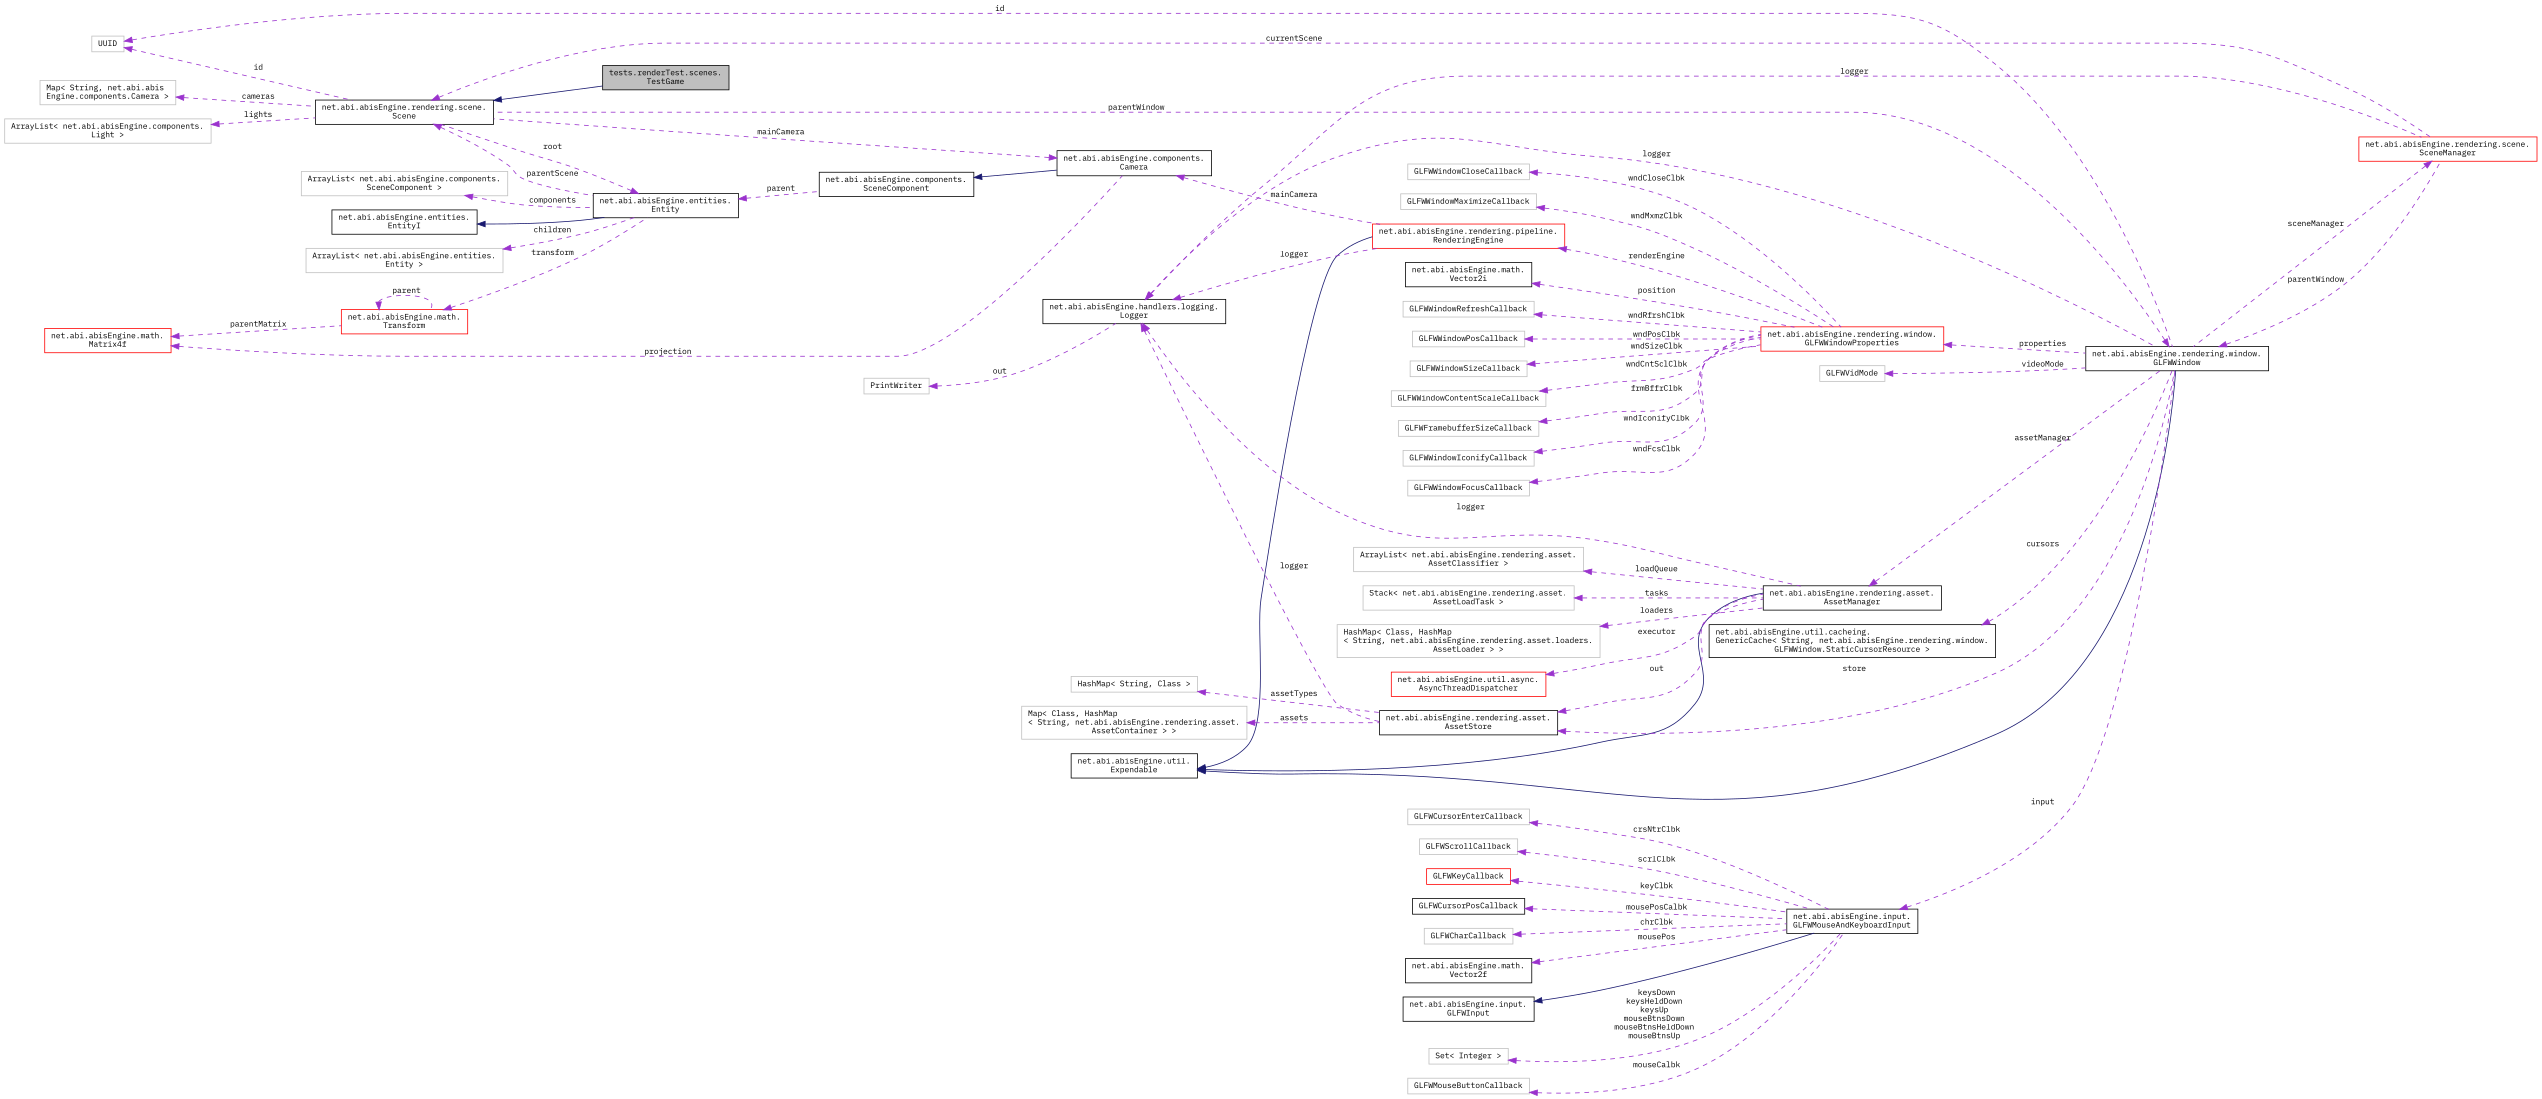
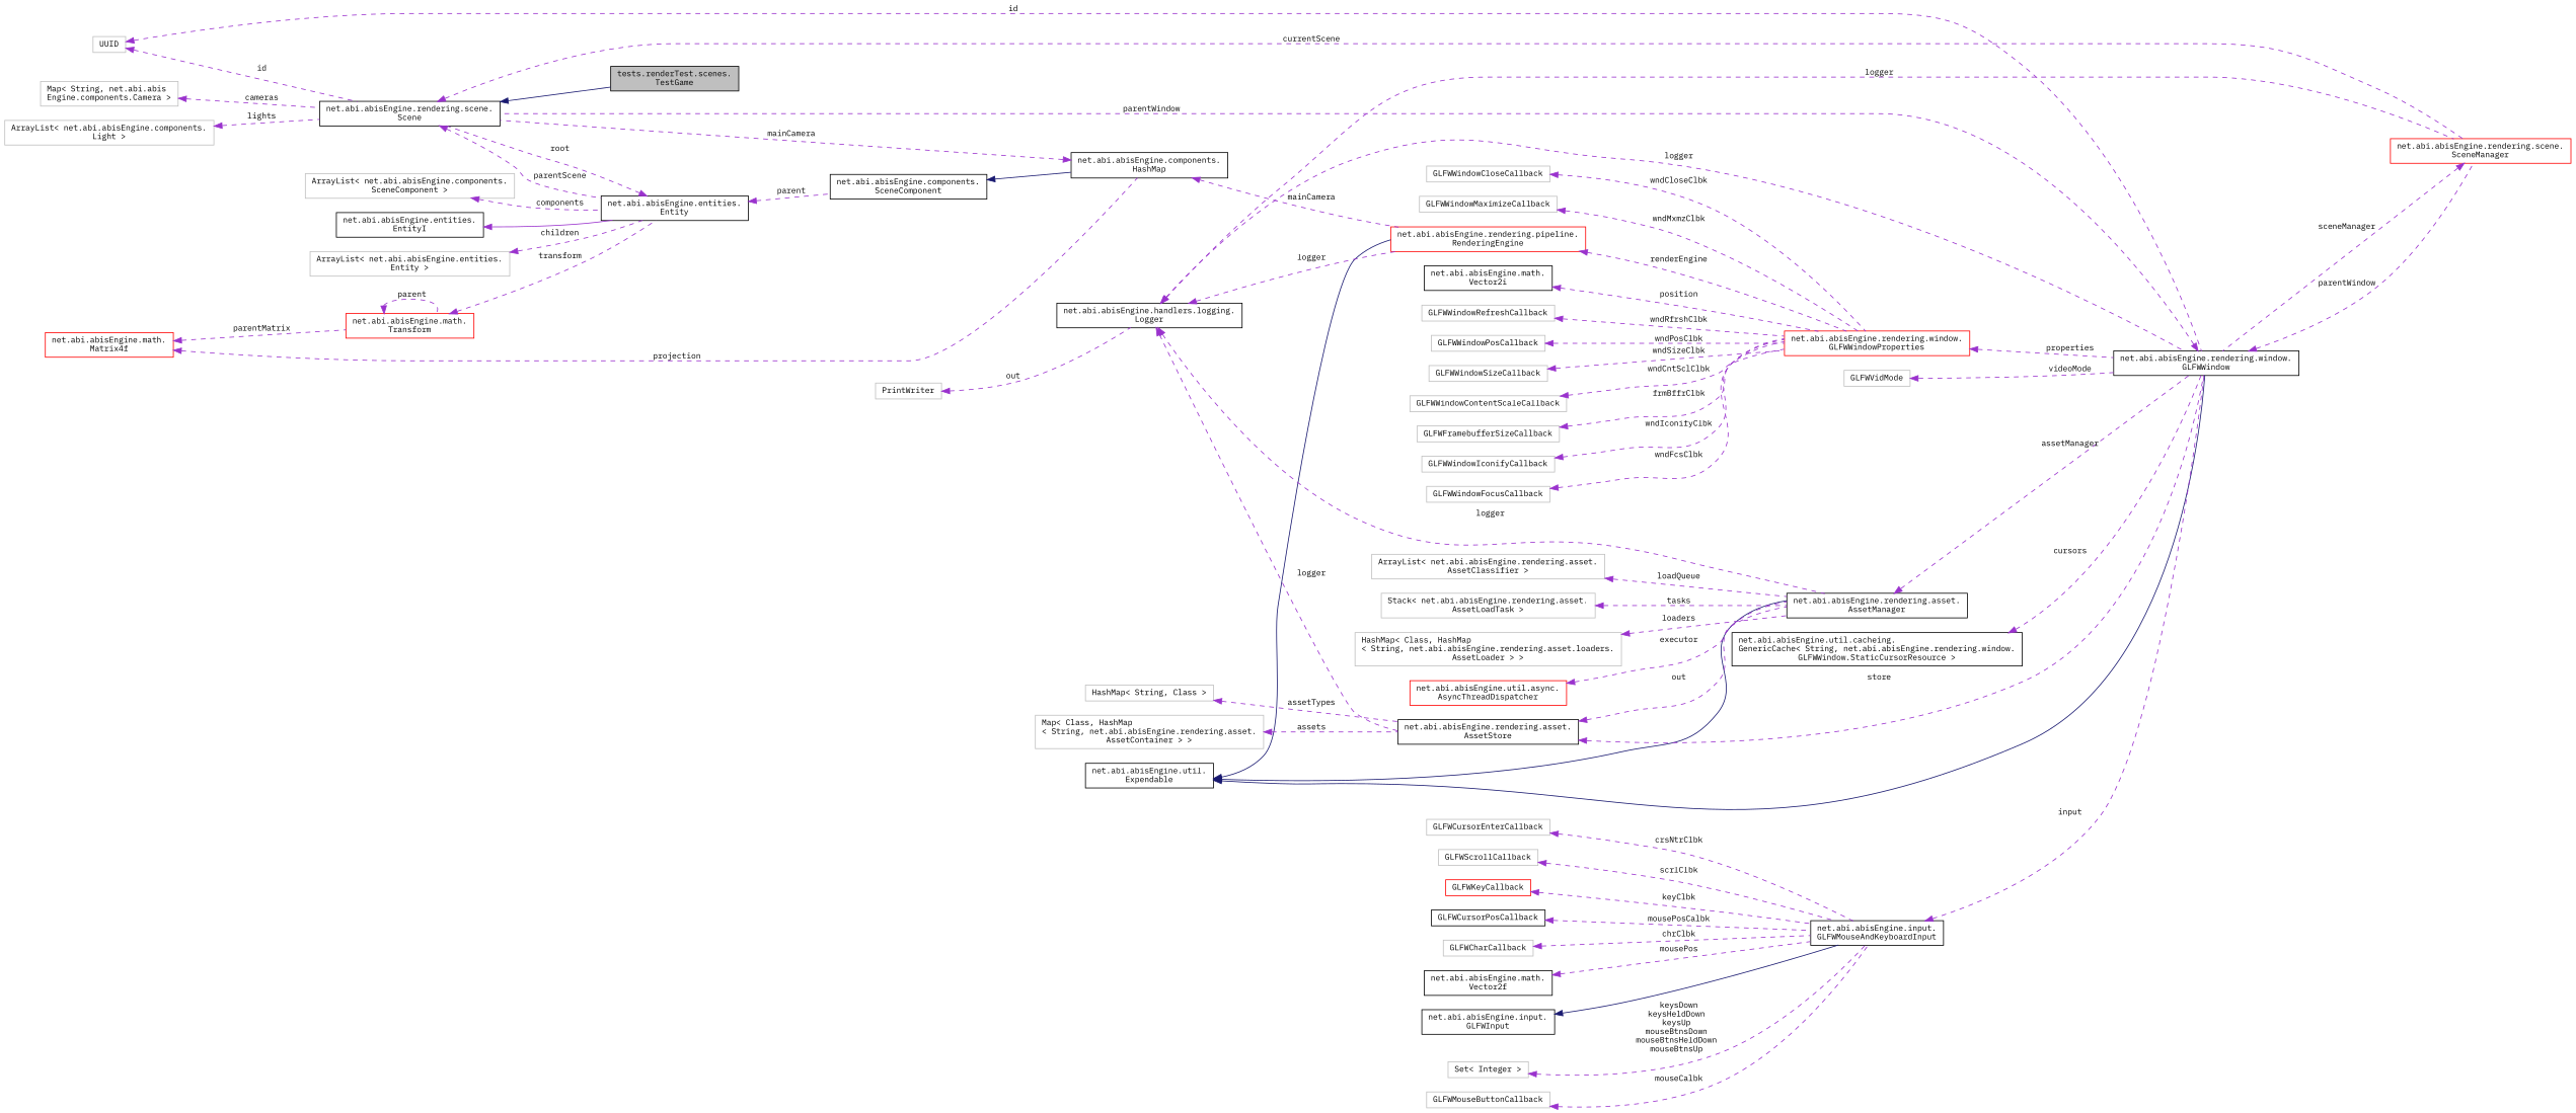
  digraph {
    fontname="IBM Plex Mono"
    rankdir=LR
    node [color=grey75 fillcolor=white fontname="IBM Plex Mono" fontsize=10 shape=record style=filled]
    edge [color=darkorchid3 dir=back fontname="IBM Plex Mono" fontsize=10 labelfontname=Helvetica labelfontsize=10 style=dashed]
    n1 [color=black fillcolor=grey75 fontcolor=black height=0.2 label="tests.renderTest.scenes.\lTestGame" width=0.4]
    n2 [color=black height=0.2 label="net.abi.abisEngine.rendering.scene.\lScene" width=0.4]
    n3 [color=black height=0.2 label="net.abi.abisEngine.entities.\lEntity" width=0.4]
    n4 [color=red height=0.2 label="net.abi.abisEngine.rendering.scene.\lSceneManager" width=0.4]
    n5 [color=black height=0.2 label="net.abi.abisEngine.components.\lSceneComponent" width=0.4]
    n6 [color=black height=0.2 label="net.abi.abisEngine.rendering.window.\lGLFWWindow" width=0.4]
    n7 [color=black height=0.2 label="net.abi.abisEngine.util.\lExpendable" width=0.4]
    n8 [color=black height=0.2 label="net.abi.abisEngine.rendering.asset.\lAssetManager" width=0.4]
    n9 [color=red height=0.2 label="net.abi.abisEngine.rendering.pipeline.\lRenderingEngine" width=0.4]
    n10 [color=red height=0.2 label="net.abi.abisEngine.rendering.window.\lGLFWWindowProperties" width=0.4]
    n11 [color=black height=0.2 label="net.abi.abisEngine.input.\lGLFWMouseAndKeyboardInput" width=0.4]
    n12 [color=black height=0.2 label="net.abi.abisEngine.input.\lGLFWInput" width=0.4]
    n13 [height=0.2 label="Set\< Integer \>" width=0.4]
    n14 [height=0.2 label=GLFWMouseButtonCallback width=0.4]
    n15 [height=0.2 label=GLFWCursorEnterCallback width=0.4]
    n16 [height=0.2 label=GLFWScrollCallback width=0.4]
    n17 [color=red height=0.2 label=GLFWKeyCallback width=0.4]
    n18 [color=black height=0.2 label=GLFWCursorPosCallback width=0.4]
    n19 [height=0.2 label=GLFWCharCallback width=0.4]
    n20 [color=black height=0.2 label="net.abi.abisEngine.math.\lVector2f" width=0.4]
    n21 [color=black height=0.2 label="net.abi.abisEngine.rendering.asset.\lAssetStore" width=0.4]
    n22 [height=0.2 label="HashMap\< String, Class \>" width=0.4]
    n23 [height=0.2 label="Map\< Class, HashMap\l\< String, net.abi.abisEngine.rendering.asset.\lAssetContainer \> \>" width=0.4]
    n24 [color=black height=0.2 label="net.abi.abisEngine.handlers.logging.\lLogger" width=0.4]
    n25 [height=0.2 label=PrintWriter width=0.4]
    n26 [height=0.2 label="ArrayList\< net.abi.abisEngine.rendering.asset.\lAssetClassifier \>" width=0.4]
    n27 [height=0.2 label="Stack\< net.abi.abisEngine.rendering.asset.\lAssetLoadTask \>" width=0.4]
    n28 [height=0.2 label="HashMap\< Class, HashMap\l\< String, net.abi.abisEngine.rendering.asset.loaders.\lAssetLoader \> \>" width=0.4]
    n29 [color=red height=0.2 label="net.abi.abisEngine.util.async.\lAsyncThreadDispatcher" width=0.4]
    n30 [height=0.2 label=UUID width=0.4]
    n31 [height=0.2 label=GLFWVidMode width=0.4]
    n32 [height=0.2 label=GLFWWindowMaximizeCallback width=0.4]
    n33 [color=black height=0.2 label="net.abi.abisEngine.math.\lVector2i" width=0.4]
    n34 [height=0.2 label=GLFWWindowRefreshCallback width=0.4]
    n35 [height=0.2 label=GLFWWindowPosCallback width=0.4]
    n36 [height=0.2 label=GLFWWindowSizeCallback width=0.4]
    n37 [height=0.2 label=GLFWWindowContentScaleCallback width=0.4]
    n38 [height=0.2 label=GLFWFramebufferSizeCallback width=0.4]
-   n39 [color=black height=0.2 label="net.abi.abisEngine.components.\lCamera" width=0.4]
+   n39 [color=black height=0.2 label="net.abi.abisEngine.components.\lHashMap" width=0.4]
    n40 [color=black height=0.2 label="net.abi.abisEngine.entities.\lEntityI" width=0.4]
    n41 [height=0.2 label="ArrayList\< net.abi.abisEngine.entities.\lEntity \>" width=0.4]
    n42 [height=0.2 label="ArrayList\< net.abi.abisEngine.components.\lSceneComponent \>" width=0.4]
    n43 [color=red height=0.2 label="net.abi.abisEngine.math.\lTransform" width=0.4]
    n44 [color=red height=0.2 label="net.abi.abisEngine.math.\lMatrix4f" width=0.4]
    n45 [height=0.2 label=GLFWWindowIconifyCallback width=0.4]
    n46 [height=0.2 label=GLFWWindowFocusCallback width=0.4]
    n47 [height=0.2 label=GLFWWindowCloseCallback width=0.4]
    n48 [color=black height=0.2 label="net.abi.abisEngine.util.cacheing.\lGenericCache\< String, net.abi.abisEngine.rendering.window.\lGLFWWindow.StaticCursorResource \>" width=0.4]
    n49 [height=0.2 label="Map\< String, net.abi.abis\lEngine.components.Camera \>" width=0.4]
    n50 [height=0.2 label="ArrayList\< net.abi.abisEngine.components.\lLight \>" width=0.4]
    n2 -> n1 [color=midnightblue style=solid]
    n2 -> n3 [label=" parentScene"]
    n2 -> n4 [label=" currentScene"]
    n3 -> n2 [label=" root"]
    n3 -> n5 [label=" parent"]
    n4 -> n6 [label=" sceneManager"]
    n5 -> n39 [color=midnightblue style=solid]
    n6 -> n2 [label=" parentWindow"]
    n6 -> n4 [label=" parentWindow"]
    n7 -> n6 [color=midnightblue style=solid]
    n7 -> n8 [color=midnightblue style=solid]
    n7 -> n9 [color=midnightblue style=solid]
    n8 -> n6 [label=" assetManager"]
    n9 -> n10 [label=" renderEngine"]
    n10 -> n6 [label=" properties"]
    n11 -> n6 [label=" input"]
    n12 -> n11 [color=midnightblue style=solid]
    n13 -> n11 [label=" keysDown\nkeysHeldDown\nkeysUp\nmouseBtnsDown\nmouseBtnsHeldDown\nmouseBtnsUp"]
    n14 -> n11 [label=" mouseCalbk"]
    n15 -> n11 [label=" crsNtrClbk"]
    n16 -> n11 [label=" scrlClbk"]
    n17 -> n11 [label=" keyClbk"]
    n18 -> n11 [label=" mousePosCalbk"]
    n19 -> n11 [label=" chrClbk"]
    n20 -> n11 [label=" mousePos"]
    n21 -> n6 [label=" store"]
    n21 -> n8 [label=" out"]
    n22 -> n21 [label=" assetTypes"]
    n23 -> n21 [label=" assets"]
    n24 -> n4 [label=" logger"]
    n24 -> n6 [label=" logger"]
    n24 -> n8 [label=" logger"]
    n24 -> n9 [label=" logger"]
    n24 -> n21 [label=" logger"]
    n25 -> n24 [label=" out"]
    n26 -> n8 [label=" loadQueue"]
    n27 -> n8 [label=" tasks"]
    n28 -> n8 [label=" loaders"]
    n29 -> n8 [label=" executor"]
    n30 -> n2 [label=" id"]
    n30 -> n6 [label=" id"]
    n31 -> n6 [label=" videoMode"]
    n32 -> n10 [label=" wndMxmzClbk"]
    n33 -> n10 [label=" position"]
    n34 -> n10 [label=" wndRfrshClbk"]
    n35 -> n10 [label=" wndPosClbk"]
    n36 -> n10 [label=" wndSizeClbk"]
    n37 -> n10 [label=" wndCntSclClbk"]
    n38 -> n10 [label=" frmBffrClbk"]
    n39 -> n2 [label=" mainCamera"]
    n39 -> n9 [label=" mainCamera"]
-   n40 -> n3 [color=midnightblue style=solid]
+   n40 -> n3 [style=solid]
    n41 -> n3 [label=" children"]
    n42 -> n3 [label=" components"]
    n43 -> n3 [label=" transform"]
    n43 -> n43 [label=" parent"]
    n44 -> n39 [label=" projection"]
    n44 -> n43 [label=" parentMatrix"]
    n45 -> n10 [label=" wndIconifyClbk"]
    n46 -> n10 [label=" wndFcsClbk"]
    n47 -> n10 [label=" wndCloseClbk"]
    n48 -> n6 [label=" cursors"]
    n49 -> n2 [label=" cameras"]
    n50 -> n2 [label=" lights"]
  }
